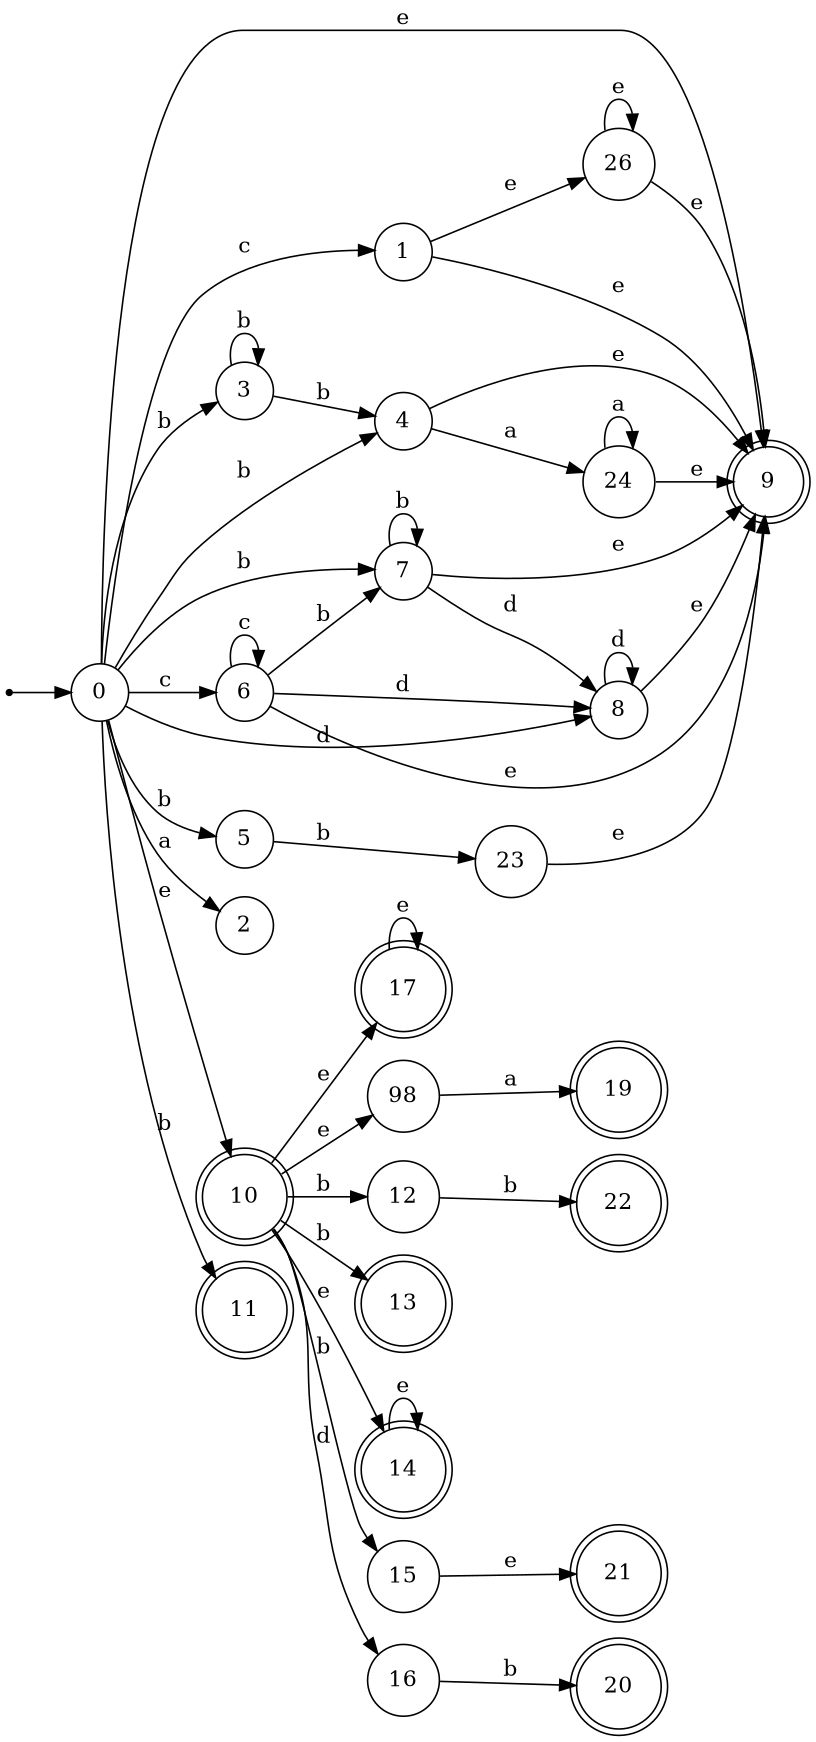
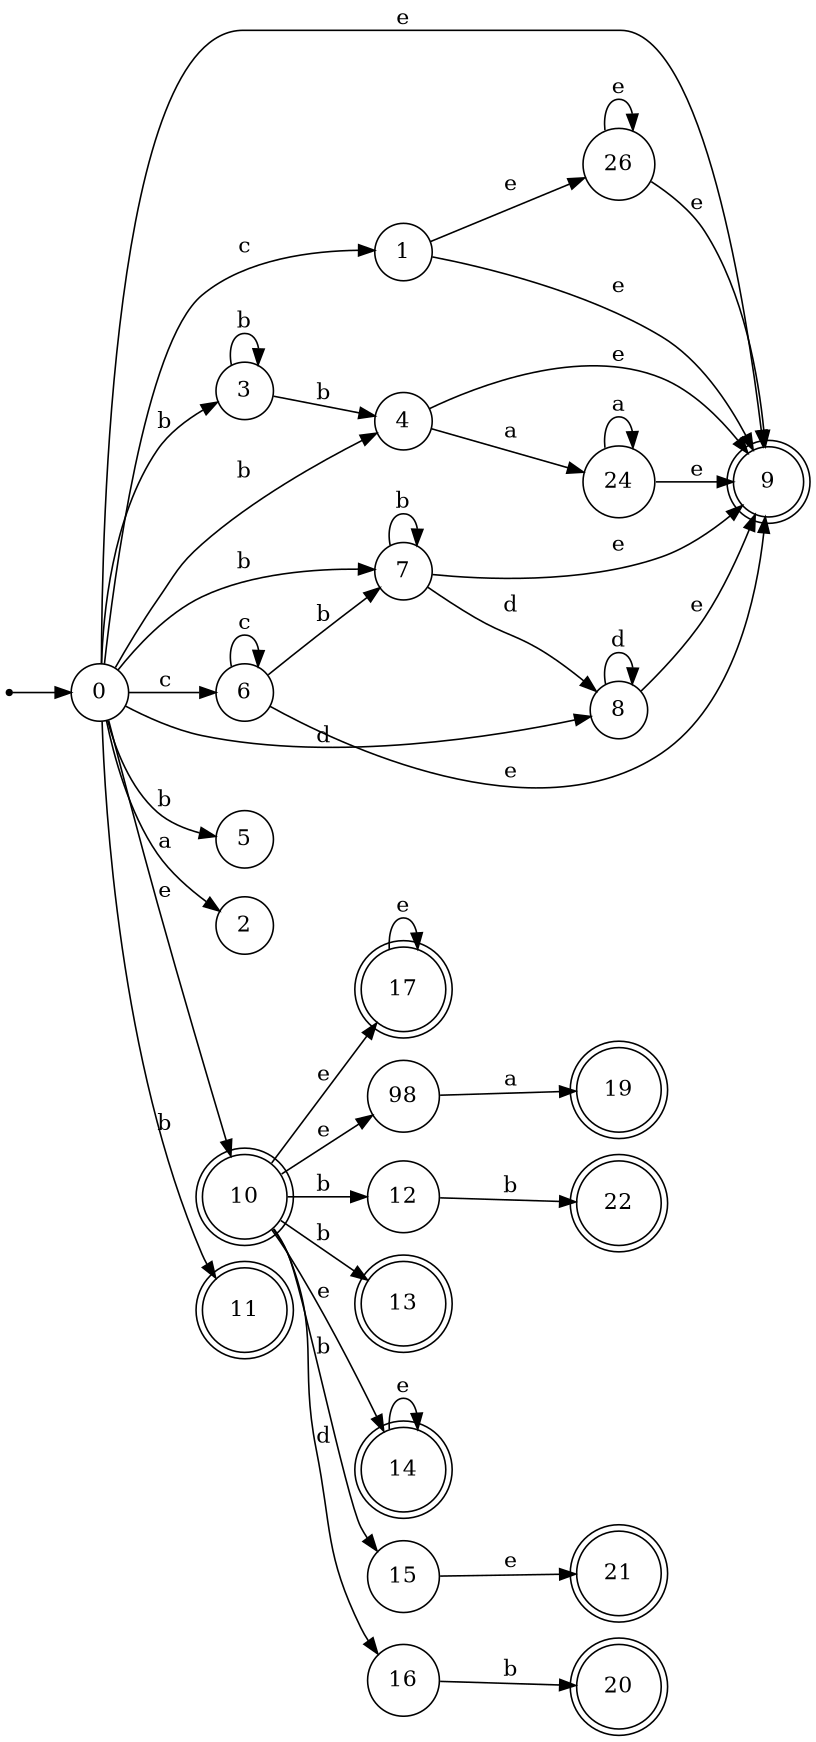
  digraph {
    rankdir=LR
    node [shape=circle]
    dummy0 [shape=point]
    0
    1
    2
    3
    4
    5
    6
    7
    8
    9 [shape=doublecircle]
    10 [shape=doublecircle]
    11 [shape=doublecircle]
    26
    24
-   23
    12
    13 [shape=doublecircle]
    14 [shape=doublecircle]
    15
    16
    17 [shape=doublecircle]
    n23 [label=98]
    22 [shape=doublecircle]
    21 [shape=doublecircle]
    20 [shape=doublecircle]
    19 [shape=doublecircle]
    dummy0 -> 0
    0 -> 1 [label=c]
    0 -> 2 [label=a]
    0 -> 3 [label=b]
    0 -> 4 [label=b]
    0 -> 5 [label=b]
    0 -> 6 [label=c]
    0 -> 7 [label=b]
    0 -> 8 [label=d]
    0 -> 9 [label=e]
    0 -> 10 [label=e]
    0 -> 11 [label=b]
    1 -> 9 [label=e]
    1 -> 26 [label=e]
    3 -> 3 [label=b]
    3 -> 4 [label=b]
    4 -> 9 [label=e]
    4 -> 24 [label=a]
-   5 -> 23 [label=b]
    6 -> 6 [label=c]
    6 -> 7 [label=b]
-   6 -> 8 [label=d]
    6 -> 9 [label=e]
    7 -> 7 [label=b]
    7 -> 8 [label=d]
    7 -> 9 [label=e]
    8 -> 8 [label=d]
    8 -> 9 [label=e]
    10 -> 12 [label=b]
    10 -> 13 [label=b]
    10 -> 14 [label=e]
    10 -> 15 [label=b]
    10 -> 16 [label=d]
    10 -> 17 [label=e]
    10 -> n23 [label=e]
    26 -> 9 [label=e]
    26 -> 26 [label=e]
    24 -> 9 [label=e]
    24 -> 24 [label=a]
-   23 -> 9 [label=e]
    12 -> 22 [label=b]
    14 -> 14 [label=e]
    15 -> 21 [label=e]
    16 -> 20 [label=b]
    17 -> 17 [label=e]
    n23 -> 19 [label=a]
  }
